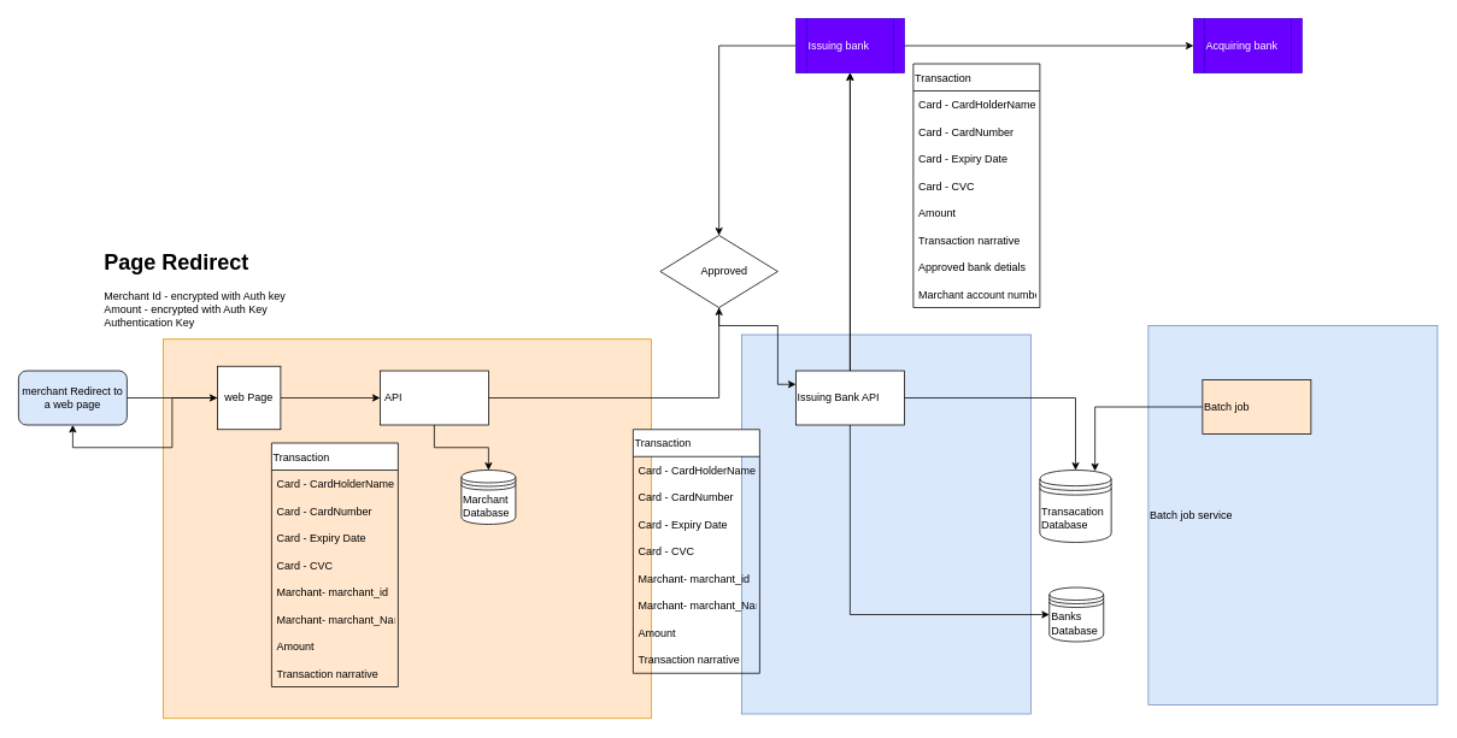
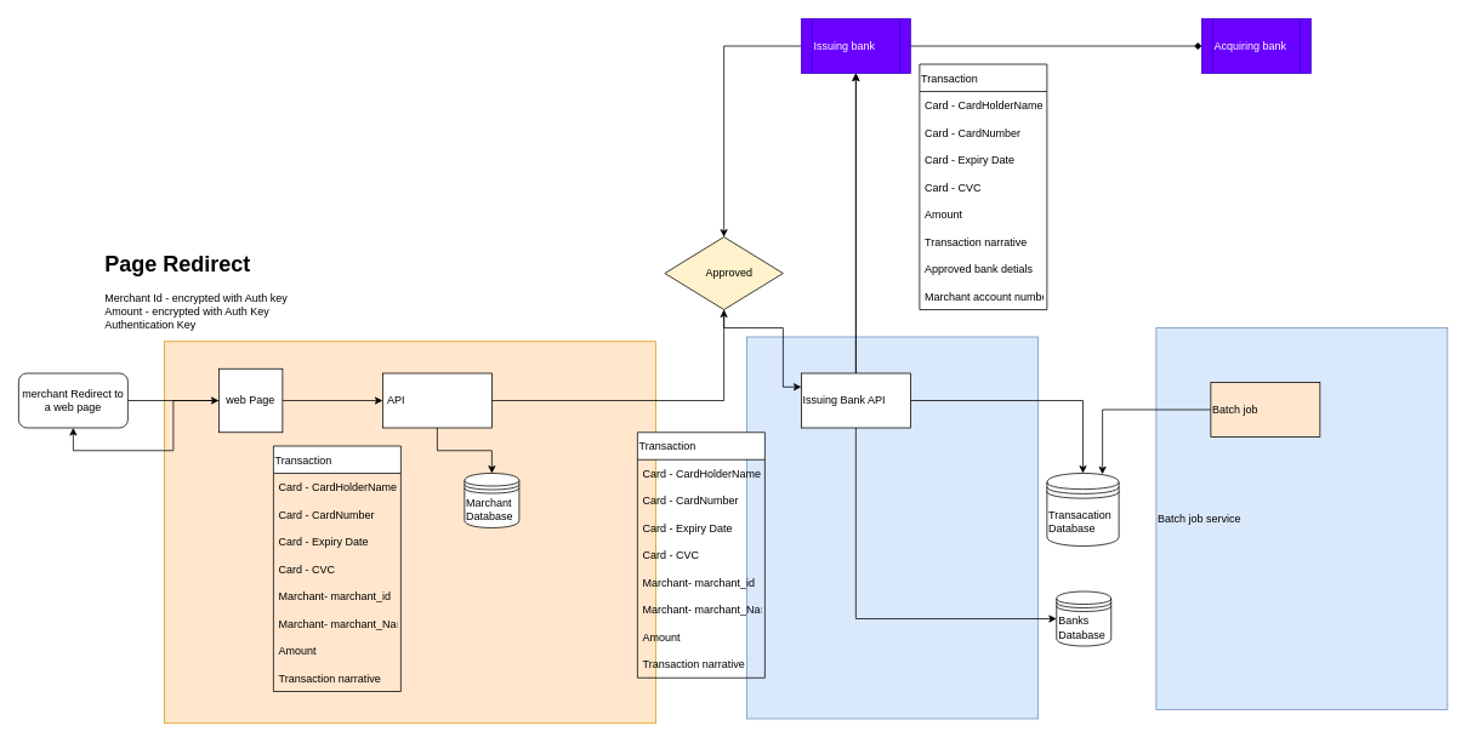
  <mxCell id="0" />
  <mxCell id="1" parent="0" />
  <mxCell id="2" value="" style="rounded=0;whiteSpace=wrap;html=1;fillColor=#ffe6cc;strokeColor=#d79b00;align=left;" vertex="1" parent="1"><mxGeometry x="180" y="375" width="540" height="420" as="geometry" /></mxCell>
  <mxCell id="3" style="edgeStyle=orthogonalEdgeStyle;rounded=0;orthogonalLoop=1;jettySize=auto;html=1;entryX=0;entryY=0.5;entryDx=0;entryDy=0;" edge="1" parent="1" source="4" target="7"><mxGeometry relative="1" as="geometry" /></mxCell>
- <mxCell id="4" value="merchant Redirect to a web page" style="rounded=1;whiteSpace=wrap;html=1;fillColor=#dae8fc;" vertex="1" parent="1"><mxGeometry x="20" y="410" width="120" height="60" as="geometry" /></mxCell>
+ <mxCell id="4" value="merchant Redirect to a web page" style="rounded=1;whiteSpace=wrap;html=1;" vertex="1" parent="1"><mxGeometry x="20" y="410" width="120" height="60" as="geometry" /></mxCell>
  <mxCell id="5" style="edgeStyle=orthogonalEdgeStyle;rounded=0;orthogonalLoop=1;jettySize=auto;html=1;exitX=1;exitY=0.5;exitDx=0;exitDy=0;entryX=0;entryY=0.5;entryDx=0;entryDy=0;" edge="1" parent="1" source="7" target="10"><mxGeometry relative="1" as="geometry" /></mxCell>
  <mxCell id="6" style="edgeStyle=orthogonalEdgeStyle;rounded=0;orthogonalLoop=1;jettySize=auto;html=1;entryX=0.5;entryY=1;entryDx=0;entryDy=0;fontColor=#FFFFFF;" edge="1" parent="1" source="7" target="4"><mxGeometry relative="1" as="geometry" /></mxCell>
  <mxCell id="7" value="web Page" style="whiteSpace=wrap;html=1;aspect=fixed;" vertex="1" parent="1"><mxGeometry x="240" y="405" width="70" height="70" as="geometry" /></mxCell>
  <mxCell id="8" value="&lt;h1&gt;Page Redirect&lt;/h1&gt;&lt;p&gt;&lt;span style=&quot;text-align: center&quot;&gt;Merchant Id - encrypted&amp;nbsp;with Auth key&lt;/span&gt;&lt;br style=&quot;text-align: center&quot;&gt;&lt;span style=&quot;text-align: center&quot;&gt;Amount - encrypted with Auth Key&lt;/span&gt;&lt;br style=&quot;text-align: center&quot;&gt;&lt;span style=&quot;text-align: center&quot;&gt;Authentication Key&amp;nbsp;&lt;/span&gt;&lt;br&gt;&lt;/p&gt;" style="text;html=1;strokeColor=none;fillColor=none;spacing=5;spacingTop=-20;whiteSpace=wrap;overflow=hidden;rounded=0;" vertex="1" parent="1"><mxGeometry x="110" y="270" width="210" height="120" as="geometry" /></mxCell>
  <mxCell id="9" style="edgeStyle=orthogonalEdgeStyle;rounded=0;orthogonalLoop=1;jettySize=auto;html=1;exitX=0.5;exitY=1;exitDx=0;exitDy=0;entryX=0.5;entryY=0;entryDx=0;entryDy=0;" edge="1" parent="1" source="10" target="20"><mxGeometry relative="1" as="geometry" /></mxCell>
  <mxCell id="10" value="&amp;nbsp;API" style="rounded=0;whiteSpace=wrap;html=1;align=left;" vertex="1" parent="1"><mxGeometry x="420" y="410" width="120" height="60" as="geometry" /></mxCell>
  <mxCell id="11" value="Transaction " style="swimlane;fontStyle=0;childLayout=stackLayout;horizontal=1;startSize=30;horizontalStack=0;resizeParent=1;resizeParentMax=0;resizeLast=0;collapsible=1;marginBottom=0;align=left;" vertex="1" parent="1"><mxGeometry x="300" y="490" width="140" height="270" as="geometry" /></mxCell>
  <mxCell id="12" value="Card - CardHolderName" style="text;strokeColor=none;fillColor=none;align=left;verticalAlign=middle;spacingLeft=4;spacingRight=4;overflow=hidden;points=[[0,0.5],[1,0.5]];portConstraint=eastwest;rotatable=0;" vertex="1" parent="11"><mxGeometry y="30" width="140" height="30" as="geometry" /></mxCell>
  <mxCell id="13" value="Card - CardNumber" style="text;strokeColor=none;fillColor=none;align=left;verticalAlign=middle;spacingLeft=4;spacingRight=4;overflow=hidden;points=[[0,0.5],[1,0.5]];portConstraint=eastwest;rotatable=0;" vertex="1" parent="11"><mxGeometry y="60" width="140" height="30" as="geometry" /></mxCell>
  <mxCell id="14" value="Card - Expiry Date" style="text;strokeColor=none;fillColor=none;align=left;verticalAlign=middle;spacingLeft=4;spacingRight=4;overflow=hidden;points=[[0,0.5],[1,0.5]];portConstraint=eastwest;rotatable=0;" vertex="1" parent="11"><mxGeometry y="90" width="140" height="30" as="geometry" /></mxCell>
  <mxCell id="15" value="Card - CVC" style="text;strokeColor=none;fillColor=none;align=left;verticalAlign=middle;spacingLeft=4;spacingRight=4;overflow=hidden;points=[[0,0.5],[1,0.5]];portConstraint=eastwest;rotatable=0;" vertex="1" parent="11"><mxGeometry y="120" width="140" height="30" as="geometry" /></mxCell>
  <mxCell id="16" value="Marchant- marchant_id" style="text;strokeColor=none;fillColor=none;align=left;verticalAlign=middle;spacingLeft=4;spacingRight=4;overflow=hidden;points=[[0,0.5],[1,0.5]];portConstraint=eastwest;rotatable=0;" vertex="1" parent="11"><mxGeometry y="150" width="140" height="30" as="geometry" /></mxCell>
  <mxCell id="17" value="Marchant- marchant_Name" style="text;strokeColor=none;fillColor=none;align=left;verticalAlign=middle;spacingLeft=4;spacingRight=4;overflow=hidden;points=[[0,0.5],[1,0.5]];portConstraint=eastwest;rotatable=0;" vertex="1" parent="11"><mxGeometry y="180" width="140" height="30" as="geometry" /></mxCell>
  <mxCell id="18" value="Amount" style="text;strokeColor=none;fillColor=none;align=left;verticalAlign=middle;spacingLeft=4;spacingRight=4;overflow=hidden;points=[[0,0.5],[1,0.5]];portConstraint=eastwest;rotatable=0;" vertex="1" parent="11"><mxGeometry y="210" width="140" height="30" as="geometry" /></mxCell>
  <mxCell id="19" value="Transaction narrative" style="text;strokeColor=none;fillColor=none;align=left;verticalAlign=middle;spacingLeft=4;spacingRight=4;overflow=hidden;points=[[0,0.5],[1,0.5]];portConstraint=eastwest;rotatable=0;" vertex="1" parent="11"><mxGeometry y="240" width="140" height="30" as="geometry" /></mxCell>
  <mxCell id="20" value="Marchant Database" style="shape=datastore;whiteSpace=wrap;html=1;align=left;" vertex="1" parent="1"><mxGeometry x="510" y="520" width="60" height="60" as="geometry" /></mxCell>
  <mxCell id="21" value="" style="rounded=0;whiteSpace=wrap;html=1;align=left;fillColor=#dae8fc;strokeColor=#6c8ebf;" vertex="1" parent="1"><mxGeometry x="820" y="370" width="320" height="420" as="geometry" /></mxCell>
  <mxCell id="22" style="edgeStyle=orthogonalEdgeStyle;rounded=0;orthogonalLoop=1;jettySize=auto;html=1;" edge="1" parent="1" source="26" target="37"><mxGeometry relative="1" as="geometry"><Array as="points"><mxPoint x="940" y="680" /></Array></mxGeometry></mxCell>
  <mxCell id="23" style="edgeStyle=orthogonalEdgeStyle;rounded=0;orthogonalLoop=1;jettySize=auto;html=1;exitX=0.5;exitY=0;exitDx=0;exitDy=0;entryX=0.5;entryY=1;entryDx=0;entryDy=0;" edge="1" parent="1" source="26" target="40"><mxGeometry relative="1" as="geometry" /></mxCell>
  <mxCell id="24" value="" style="edgeStyle=orthogonalEdgeStyle;rounded=0;orthogonalLoop=1;jettySize=auto;html=1;" edge="1" parent="1" source="26" target="40"><mxGeometry relative="1" as="geometry" /></mxCell>
  <mxCell id="25" style="edgeStyle=orthogonalEdgeStyle;rounded=0;orthogonalLoop=1;jettySize=auto;html=1;exitX=1;exitY=0.5;exitDx=0;exitDy=0;entryX=0.5;entryY=0;entryDx=0;entryDy=0;" edge="1" parent="1" source="26" target="52"><mxGeometry relative="1" as="geometry" /></mxCell>
  <mxCell id="26" value="Issuing Bank API" style="rounded=0;whiteSpace=wrap;html=1;align=left;" vertex="1" parent="1"><mxGeometry x="880" y="410" width="120" height="60" as="geometry" /></mxCell>
  <mxCell id="27" value="Transaction " style="swimlane;fontStyle=0;childLayout=stackLayout;horizontal=1;startSize=30;horizontalStack=0;resizeParent=1;resizeParentMax=0;resizeLast=0;collapsible=1;marginBottom=0;align=left;" vertex="1" parent="1"><mxGeometry x="700" y="475" width="140" height="270" as="geometry" /></mxCell>
  <mxCell id="28" value="Card - CardHolderName" style="text;strokeColor=none;fillColor=none;align=left;verticalAlign=middle;spacingLeft=4;spacingRight=4;overflow=hidden;points=[[0,0.5],[1,0.5]];portConstraint=eastwest;rotatable=0;" vertex="1" parent="27"><mxGeometry y="30" width="140" height="30" as="geometry" /></mxCell>
  <mxCell id="29" value="Card - CardNumber" style="text;strokeColor=none;fillColor=none;align=left;verticalAlign=middle;spacingLeft=4;spacingRight=4;overflow=hidden;points=[[0,0.5],[1,0.5]];portConstraint=eastwest;rotatable=0;" vertex="1" parent="27"><mxGeometry y="60" width="140" height="30" as="geometry" /></mxCell>
  <mxCell id="30" value="Card - Expiry Date" style="text;strokeColor=none;fillColor=none;align=left;verticalAlign=middle;spacingLeft=4;spacingRight=4;overflow=hidden;points=[[0,0.5],[1,0.5]];portConstraint=eastwest;rotatable=0;" vertex="1" parent="27"><mxGeometry y="90" width="140" height="30" as="geometry" /></mxCell>
  <mxCell id="31" value="Card - CVC" style="text;strokeColor=none;fillColor=none;align=left;verticalAlign=middle;spacingLeft=4;spacingRight=4;overflow=hidden;points=[[0,0.5],[1,0.5]];portConstraint=eastwest;rotatable=0;" vertex="1" parent="27"><mxGeometry y="120" width="140" height="30" as="geometry" /></mxCell>
  <mxCell id="32" value="Marchant- marchant_id" style="text;strokeColor=none;fillColor=none;align=left;verticalAlign=middle;spacingLeft=4;spacingRight=4;overflow=hidden;points=[[0,0.5],[1,0.5]];portConstraint=eastwest;rotatable=0;" vertex="1" parent="27"><mxGeometry y="150" width="140" height="30" as="geometry" /></mxCell>
  <mxCell id="33" value="Marchant- marchant_Name" style="text;strokeColor=none;fillColor=none;align=left;verticalAlign=middle;spacingLeft=4;spacingRight=4;overflow=hidden;points=[[0,0.5],[1,0.5]];portConstraint=eastwest;rotatable=0;" vertex="1" parent="27"><mxGeometry y="180" width="140" height="30" as="geometry" /></mxCell>
  <mxCell id="34" value="Amount" style="text;strokeColor=none;fillColor=none;align=left;verticalAlign=middle;spacingLeft=4;spacingRight=4;overflow=hidden;points=[[0,0.5],[1,0.5]];portConstraint=eastwest;rotatable=0;" vertex="1" parent="27"><mxGeometry y="210" width="140" height="30" as="geometry" /></mxCell>
  <mxCell id="35" value="Transaction narrative" style="text;strokeColor=none;fillColor=none;align=left;verticalAlign=middle;spacingLeft=4;spacingRight=4;overflow=hidden;points=[[0,0.5],[1,0.5]];portConstraint=eastwest;rotatable=0;" vertex="1" parent="27"><mxGeometry y="240" width="140" height="30" as="geometry" /></mxCell>
  <mxCell id="36" style="edgeStyle=orthogonalEdgeStyle;rounded=0;orthogonalLoop=1;jettySize=auto;html=1;" edge="1" parent="1" source="10" target="51"><mxGeometry relative="1" as="geometry" /></mxCell>
  <mxCell id="37" value="Banks Database" style="shape=datastore;whiteSpace=wrap;html=1;align=left;" vertex="1" parent="1"><mxGeometry x="1160.5" y="650" width="60" height="60" as="geometry" /></mxCell>
  <mxCell id="38" style="edgeStyle=orthogonalEdgeStyle;rounded=0;orthogonalLoop=1;jettySize=auto;html=1;exitX=0;exitY=0.5;exitDx=0;exitDy=0;entryX=0.5;entryY=0;entryDx=0;entryDy=0;" edge="1" parent="1" source="40" target="51"><mxGeometry relative="1" as="geometry" /></mxCell>
- <mxCell id="39" style="edgeStyle=orthogonalEdgeStyle;rounded=0;orthogonalLoop=1;jettySize=auto;html=1;exitX=1;exitY=0.5;exitDx=0;exitDy=0;entryX=0;entryY=0.5;entryDx=0;entryDy=0;fontColor=#FFFFFF;" edge="1" parent="1" source="40" target="53"><mxGeometry relative="1" as="geometry" /></mxCell>
+ <mxCell id="39" style="edgeStyle=orthogonalEdgeStyle;rounded=0;orthogonalLoop=1;jettySize=auto;html=1;exitX=1;exitY=0.5;exitDx=0;exitDy=0;entryX=0;entryY=0.5;entryDx=0;entryDy=0;fontColor=#FFFFFF;endArrow=diamond;" edge="1" parent="1" source="40" target="53"><mxGeometry relative="1" as="geometry" /></mxCell>
  <mxCell id="40" value="Issuing bank" style="shape=process;whiteSpace=wrap;html=1;backgroundOutline=1;align=left;fillColor=#6a00ff;fontColor=#ffffff;strokeColor=#3700CC;" vertex="1" parent="1"><mxGeometry x="880" y="20" width="120" height="60" as="geometry" /></mxCell>
  <mxCell id="41" value="Transaction " style="swimlane;fontStyle=0;childLayout=stackLayout;horizontal=1;startSize=30;horizontalStack=0;resizeParent=1;resizeParentMax=0;resizeLast=0;collapsible=1;marginBottom=0;align=left;" vertex="1" parent="1"><mxGeometry x="1010" y="70" width="140" height="270" as="geometry" /></mxCell>
  <mxCell id="42" value="Card - CardHolderName" style="text;strokeColor=none;fillColor=none;align=left;verticalAlign=middle;spacingLeft=4;spacingRight=4;overflow=hidden;points=[[0,0.5],[1,0.5]];portConstraint=eastwest;rotatable=0;" vertex="1" parent="41"><mxGeometry y="30" width="140" height="30" as="geometry" /></mxCell>
  <mxCell id="43" value="Card - CardNumber" style="text;strokeColor=none;fillColor=none;align=left;verticalAlign=middle;spacingLeft=4;spacingRight=4;overflow=hidden;points=[[0,0.5],[1,0.5]];portConstraint=eastwest;rotatable=0;" vertex="1" parent="41"><mxGeometry y="60" width="140" height="30" as="geometry" /></mxCell>
  <mxCell id="44" value="Card - Expiry Date" style="text;strokeColor=none;fillColor=none;align=left;verticalAlign=middle;spacingLeft=4;spacingRight=4;overflow=hidden;points=[[0,0.5],[1,0.5]];portConstraint=eastwest;rotatable=0;" vertex="1" parent="41"><mxGeometry y="90" width="140" height="30" as="geometry" /></mxCell>
  <mxCell id="45" value="Card - CVC" style="text;strokeColor=none;fillColor=none;align=left;verticalAlign=middle;spacingLeft=4;spacingRight=4;overflow=hidden;points=[[0,0.5],[1,0.5]];portConstraint=eastwest;rotatable=0;" vertex="1" parent="41"><mxGeometry y="120" width="140" height="30" as="geometry" /></mxCell>
  <mxCell id="46" value="Amount" style="text;strokeColor=none;fillColor=none;align=left;verticalAlign=middle;spacingLeft=4;spacingRight=4;overflow=hidden;points=[[0,0.5],[1,0.5]];portConstraint=eastwest;rotatable=0;" vertex="1" parent="41"><mxGeometry y="150" width="140" height="30" as="geometry" /></mxCell>
  <mxCell id="47" value="Transaction narrative" style="text;strokeColor=none;fillColor=none;align=left;verticalAlign=middle;spacingLeft=4;spacingRight=4;overflow=hidden;points=[[0,0.5],[1,0.5]];portConstraint=eastwest;rotatable=0;" vertex="1" parent="41"><mxGeometry y="180" width="140" height="30" as="geometry" /></mxCell>
  <mxCell id="48" value="Approved bank detials" style="text;strokeColor=none;fillColor=none;align=left;verticalAlign=middle;spacingLeft=4;spacingRight=4;overflow=hidden;points=[[0,0.5],[1,0.5]];portConstraint=eastwest;rotatable=0;" vertex="1" parent="41"><mxGeometry y="210" width="140" height="30" as="geometry" /></mxCell>
  <mxCell id="49" value="Marchant account number" style="text;strokeColor=none;fillColor=none;align=left;verticalAlign=middle;spacingLeft=4;spacingRight=4;overflow=hidden;points=[[0,0.5],[1,0.5]];portConstraint=eastwest;rotatable=0;" vertex="1" parent="41"><mxGeometry y="240" width="140" height="30" as="geometry" /></mxCell>
  <mxCell id="50" style="edgeStyle=orthogonalEdgeStyle;rounded=0;orthogonalLoop=1;jettySize=auto;html=1;entryX=0;entryY=0.25;entryDx=0;entryDy=0;fontColor=#FFFFFF;exitX=0.5;exitY=1;exitDx=0;exitDy=0;" edge="1" parent="1" source="51" target="26"><mxGeometry relative="1" as="geometry"><Array as="points"><mxPoint x="795" y="360" /><mxPoint x="860" y="360" /><mxPoint x="860" y="425" /></Array></mxGeometry></mxCell>
- <mxCell id="51" value="&lt;span style=&quot;white-space: pre&quot;&gt;&#09;&lt;/span&gt;&amp;nbsp; &amp;nbsp; &amp;nbsp;Approved" style="rhombus;whiteSpace=wrap;html=1;align=left;" vertex="1" parent="1"><mxGeometry x="730" y="260" width="130" height="80" as="geometry" /></mxCell>
+ <mxCell id="51" value="&lt;span style=&quot;white-space: pre&quot;&gt;&#09;&lt;/span&gt;&amp;nbsp; &amp;nbsp; &amp;nbsp;Approved" style="rhombus;whiteSpace=wrap;html=1;align=left;fillColor=#fff2cc;" vertex="1" parent="1"><mxGeometry x="730" y="260" width="130" height="80" as="geometry" /></mxCell>
  <mxCell id="52" value="Transacation Database" style="shape=datastore;whiteSpace=wrap;html=1;align=left;" vertex="1" parent="1"><mxGeometry x="1150" y="520" width="79" height="80" as="geometry" /></mxCell>
  <mxCell id="53" value="Acquiring&amp;nbsp;bank" style="shape=process;whiteSpace=wrap;html=1;backgroundOutline=1;align=left;fillColor=#6a00ff;fontColor=#ffffff;strokeColor=#3700CC;" vertex="1" parent="1"><mxGeometry x="1320" y="20" width="120" height="60" as="geometry" /></mxCell>
  <mxCell id="54" value="Batch job service&amp;nbsp;" style="rounded=0;whiteSpace=wrap;html=1;align=left;fillColor=#dae8fc;strokeColor=#6c8ebf;" vertex="1" parent="1"><mxGeometry x="1270" y="360" width="320" height="420" as="geometry" /></mxCell>
  <mxCell id="55" style="edgeStyle=orthogonalEdgeStyle;rounded=0;orthogonalLoop=1;jettySize=auto;html=1;entryX=0.772;entryY=0.013;entryDx=0;entryDy=0;entryPerimeter=0;fontColor=#FFFFFF;" edge="1" parent="1" source="56" target="52"><mxGeometry relative="1" as="geometry" /></mxCell>
  <mxCell id="56" value="Batch job&amp;nbsp;" style="rounded=0;whiteSpace=wrap;html=1;align=left;fillColor=#ffe6cc;" vertex="1" parent="1"><mxGeometry x="1330" y="420" width="120" height="60" as="geometry" /></mxCell>
